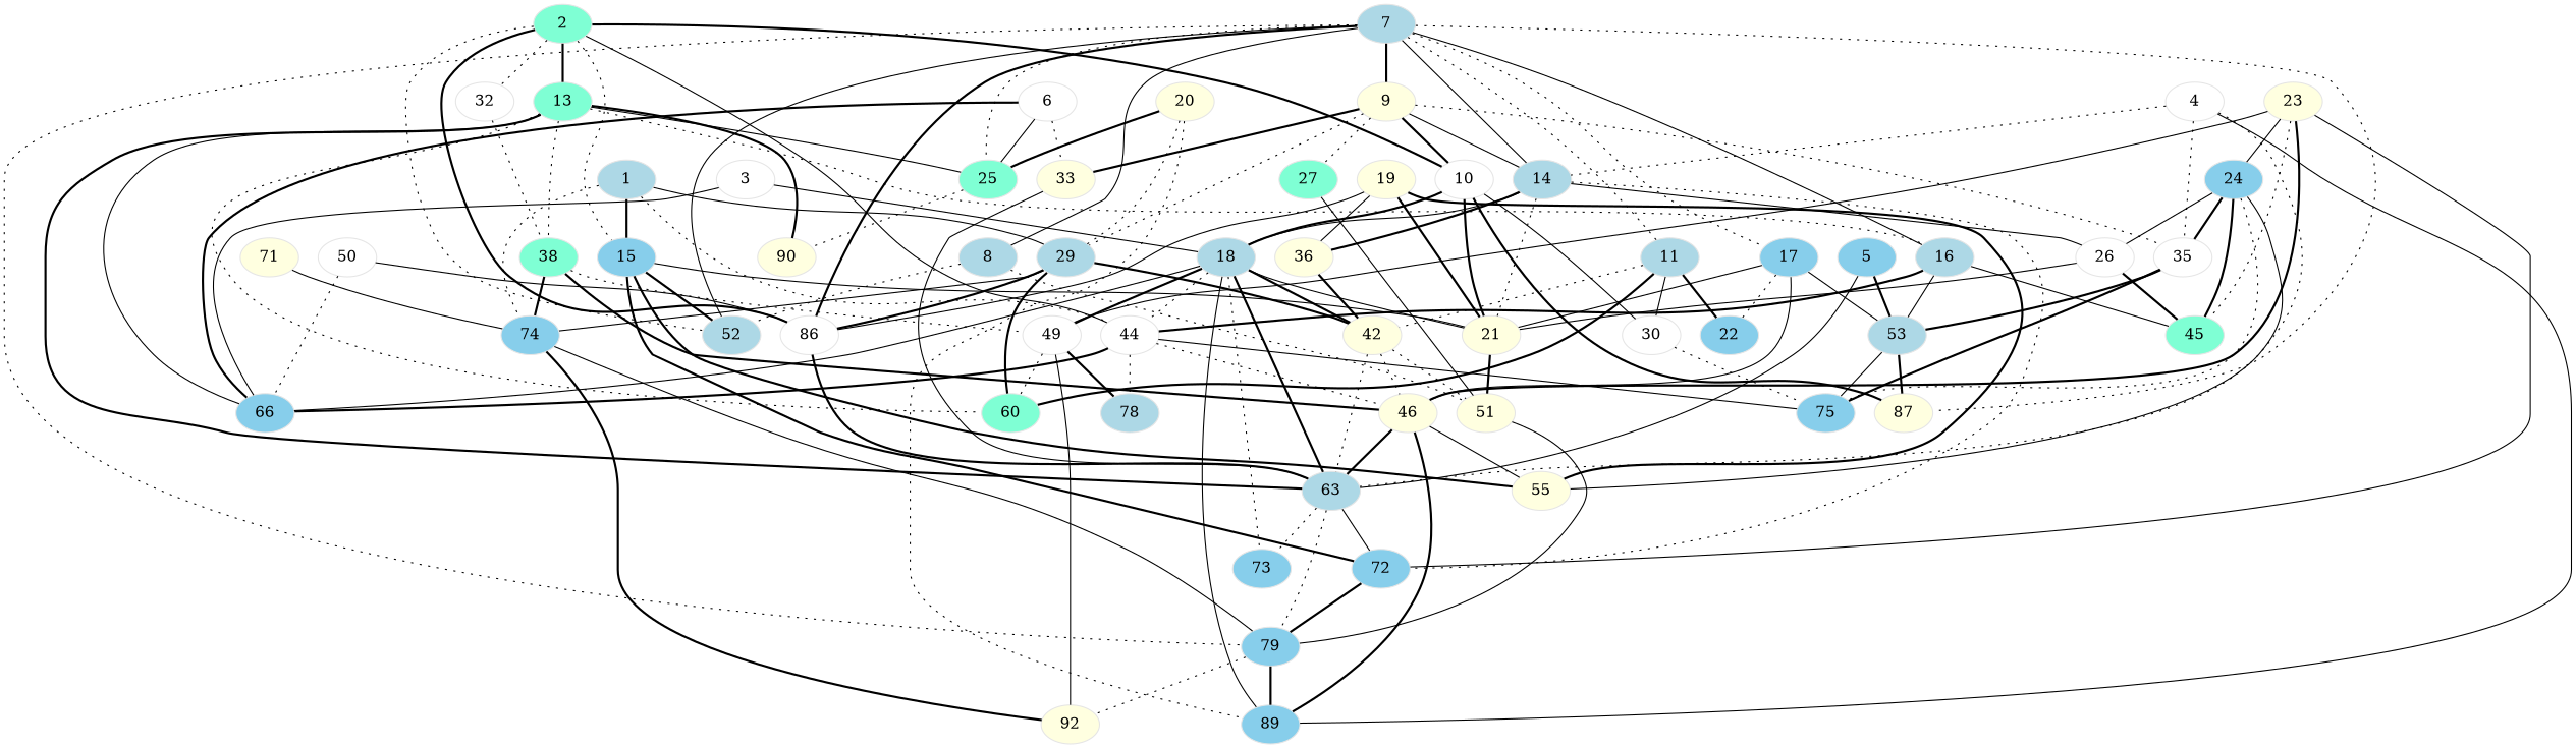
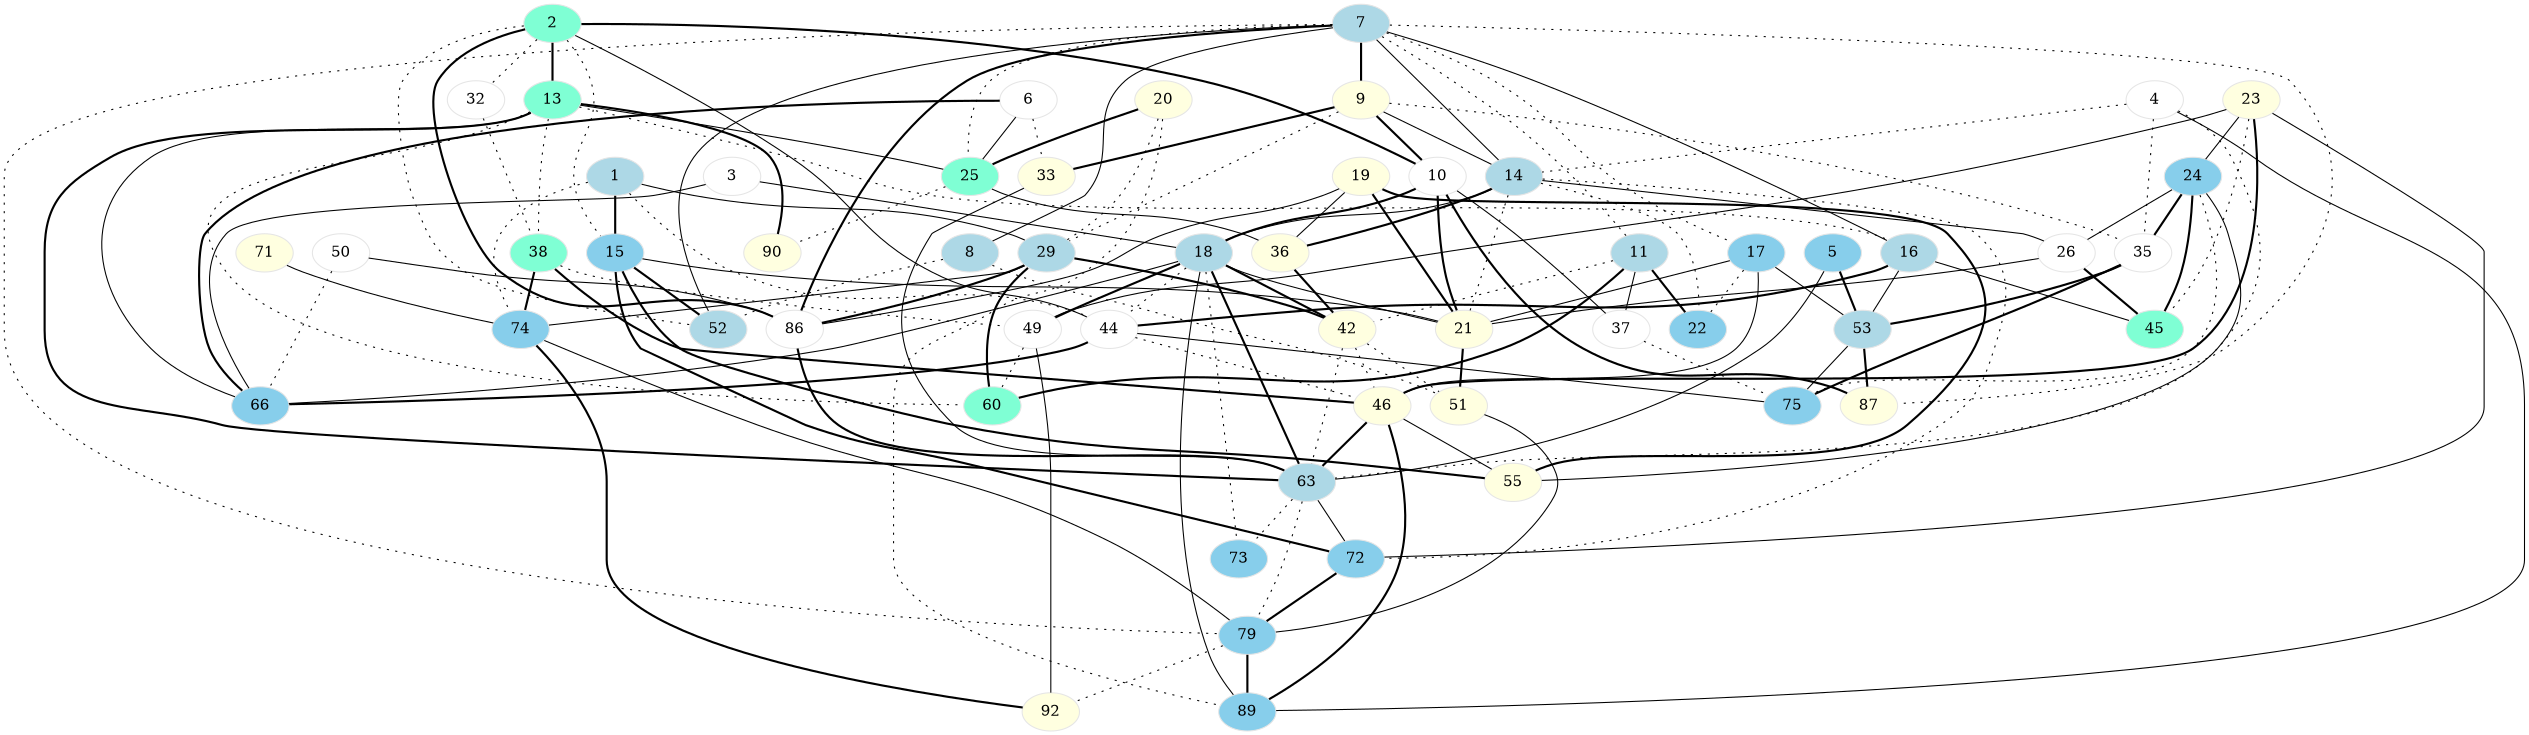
  graph {
    node [color=gray90 fillcolor=lightyellow style=filled]
    edge [style=bold]
    15 [fillcolor=skyblue super="+37"]
    52 [fillcolor=lightblue]
    n3 [label=21 super="+68"]
    72 [fillcolor=skyblue super="+84"]
    55 [super="+61"]
    1 [fillcolor=lightblue]
    29 [fillcolor=lightblue super="+40"]
    44 [fillcolor=white super="+86"]
    74 [fillcolor=skyblue super="+88"]
    n10 [fillcolor=white label=86 super="+76"]
    42 [super="+62"]
    60 [fillcolor=aquamarine super="+69"]
    66 [fillcolor=skyblue super="+81"]
    46 [super="+83"]
    75 [fillcolor=skyblue super="+77"]
-   78 [fillcolor=lightblue]
    79 [fillcolor=skyblue super="+91"]
    92
    2 [fillcolor=aquamarine super="+12"]
    10 [fillcolor=white super="+34"]
    13 [fillcolor=aquamarine super="+21"]
    32 [fillcolor=white]
    18 [fillcolor=lightblue super="+48"]
    87
-   30 [fillcolor=white]
+   30 [fillcolor=white label=37]
    63 [fillcolor=lightblue super="+65"]
    25 [fillcolor=aquamarine super="+57"]
    16 [fillcolor=lightblue super="+85"]
    38 [fillcolor=aquamarine]
    90
    89 [fillcolor=skyblue]
    49 [fillcolor=white super="+54"]
    73 [fillcolor=skyblue]
    3 [fillcolor=white]
    4 [fillcolor=white super="+39"]
    14 [fillcolor=lightblue super="+80"]
    35 [fillcolor=white super="+41"]
    22 [fillcolor=skyblue]
    26 [fillcolor=white super="+93"]
    36
    53 [fillcolor=lightblue super="+67"]
    5 [fillcolor=skyblue]
    6 [fillcolor=white]
    33
    7 [fillcolor=lightblue super="+59"]
    8 [fillcolor=lightblue]
    9 [super="+82"]
    11 [fillcolor=lightblue super="+58"]
    17 [fillcolor=skyblue super="+70"]
    51 [super="+64"]
-   27 [fillcolor=aquamarine]
    45 [fillcolor=aquamarine]
    19 [super="+43"]
    20
    23 [super="+28"]
    24 [fillcolor=skyblue super="+47"]
    71
    50 [fillcolor=white]
    15 -- 52
    15 -- n3 [style=solid]
    15 -- 72
    15 -- 55
    n3 -- 51
    72 -- 79
    1 -- 15
    1 -- 29 [style=solid]
    1 -- 44 [style=dotted]
    1 -- 74 [style=dotted]
    29 -- 74 [style=solid]
    29 -- n10
    29 -- 42
    29 -- 60
    44 -- 66
    44 -- 46 [style=dotted]
    44 -- 75 [style=solid weight=3]
-   44 -- 78 [style=dotted]
    74 -- 79 [style=solid]
    74 -- 92
    n10 -- 63
    42 -- 46 [style=dotted]
    42 -- 63 [style=dotted]
    42 -- 51 [style=dotted]
    46 -- 55 [style=solid]
    46 -- 63
    46 -- 89
    79 -- 92 [style=dotted]
    79 -- 89
    2 -- 15 [style=dotted]
    2 -- 52 [style=dotted]
    2 -- 44 [style=solid]
    2 -- n10
    2 -- 10
    2 -- 13
    2 -- 32 [style=dotted]
    10 -- n3
    10 -- 18
    10 -- 87
    10 -- 30 [style=solid]
    13 -- 60 [style=dotted]
    13 -- 66 [style=solid]
    13 -- 63
    13 -- 25 [style=solid]
    13 -- 16 [style=dotted]
    13 -- 38 [style=dotted]
    13 -- 90
    32 -- 38 [style=dotted]
    18 -- n3 [style=solid]
    18 -- 44 [style=dotted]
    18 -- 42
    18 -- 66 [style=solid]
    18 -- 63
    18 -- 89 [style=solid]
    18 -- 49
    18 -- 73 [style=dotted]
    30 -- 75 [style=dotted]
    63 -- 72 [style=solid]
    63 -- 79 [style=dotted]
    63 -- 73 [style=dotted]
    25 -- 90 [style=dotted]
+   25 -- 36 [style=solid]
    16 -- 44
    16 -- 53 [style=solid]
    16 -- 45 [style=solid]
    38 -- 74
    38 -- 46
    38 -- 49 [style=dotted]
    49 -- 60 [style=dotted]
-   49 -- 78
    49 -- 92 [style=solid]
    3 -- 66 [style=solid]
    3 -- 18 [style=solid]
    4 -- 63 [style=dotted]
    4 -- 89 [style=solid]
    4 -- 14 [style=dotted]
    4 -- 35 [style=dotted]
    14 -- n3 [style=dotted]
    14 -- 72 [style=dotted]
    14 -- 18 [style=solid]
+   14 -- 22 [style=dotted]
    14 -- 26 [style=solid]
    14 -- 36
    35 -- 75
    35 -- 53
    26 -- n3 [style=solid]
    26 -- 45
    36 -- 42
    53 -- 75 [style=solid]
    53 -- 87
    5 -- 63 [style=solid]
    5 -- 53
    6 -- 66
    6 -- 25 [style=solid]
    6 -- 33 [style=dotted]
    33 -- 63 [style=solid]
    7 -- 52 [style=solid]
    7 -- n10
    7 -- 79 [style=dotted]
    7 -- 87 [style=dotted]
    7 -- 25 [style=dotted]
    7 -- 16 [style=solid]
    7 -- 14 [style=solid]
    7 -- 8 [style=solid]
    7 -- 9 [weight=2]
    7 -- 11 [style=dotted]
    7 -- 17 [style=dotted]
    8 -- 52 [style=dotted]
    8 -- 51 [style=dotted]
    9 -- 29 [style=dotted]
    9 -- 10
    9 -- 14 [style=solid]
    9 -- 35 [style=dotted]
    9 -- 33
-   9 -- 27 [style=dotted]
    11 -- 42 [style=dotted]
    11 -- 60
    11 -- 30 [style=solid]
    11 -- 22
    17 -- n3 [style=solid]
    17 -- 46 [style=solid weight=2]
    17 -- 22 [style=dotted]
    17 -- 53 [style=solid]
    51 -- 79 [style=solid]
-   27 -- 51 [style=solid]
    19 -- n3
    19 -- 55
    19 -- n10 [style=solid]
    19 -- 36 [style=solid]
    20 -- 29 [style=dotted]
    20 -- 25
    20 -- 89 [style=dotted]
    23 -- 72 [style=solid]
    23 -- 46
    23 -- 49 [style=solid]
    23 -- 45 [style=dotted]
    23 -- 24 [style=solid]
    24 -- 55 [style=solid]
    24 -- 75 [style=dotted]
    24 -- 35
    24 -- 26 [style=solid]
    24 -- 45
    71 -- 74 [style=solid]
    50 -- n10 [style=solid]
    50 -- 66 [style=dotted]
  }
